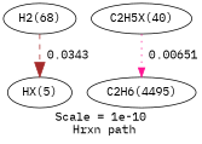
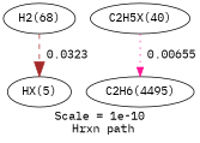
  digraph {
    fontname="IBM Plex Mono"
    label="Scale = 1e-10\l Hrxn path"
    node [fontname="IBM Plex Mono"]
    edge [fontname="IBM Plex Mono"]
    n1 [label="H2(68)"]
    n2 [label="HX(5)"]
    n3 [label="C2H5X(40)"]
    n4 [label="C2H6(4495)"]
-   n1 -> n2 [arrowsize=1.73 color=brown label=" 0.0343" style=dashed]
-   n3 -> n4 [arrowsize=1.1 color=deeppink label=" 0.00651" style=dotted]
+   n1 -> n2 [arrowsize=1.73 color=brown label=" 0.0323" style=dashed]
+   n3 -> n4 [arrowsize=1.1 color=deeppink label=" 0.00655" style=dotted]
  }
